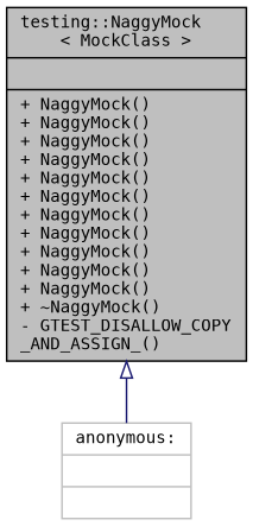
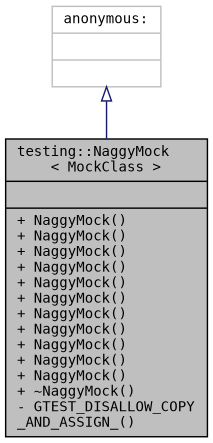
  digraph {
    fontname="DejaVu Sans Mono"
    node [fontname="DejaVu Sans Mono" fontsize=10 shape=record style=filled]
    n1 [color=black fillcolor=grey75 fontcolor=black height=0.2 label="{testing::NaggyMock\l\< MockClass \>\n||+ NaggyMock()\l+ NaggyMock()\l+ NaggyMock()\l+ NaggyMock()\l+ NaggyMock()\l+ NaggyMock()\l+ NaggyMock()\l+ NaggyMock()\l+ NaggyMock()\l+ NaggyMock()\l+ NaggyMock()\l+ ~NaggyMock()\l- GTEST_DISALLOW_COPY\l_AND_ASSIGN_()\l}" width=0.4]
    n2 [color=grey75 fillcolor=white height=0.2 label="{anonymous:\n||}" width=0.4]
-   n1 -> n2 [arrowtail=onormal color=midnightblue dir=back fontname="DejaVu Sans Mono" fontsize=10 labelfontname=Helvetica labelfontsize=10 style=solid]
+   n2 -> n1 [arrowtail=onormal color=midnightblue dir=back fontname="DejaVu Sans Mono" fontsize=10 labelfontname=Helvetica labelfontsize=10 style=solid]
  }
